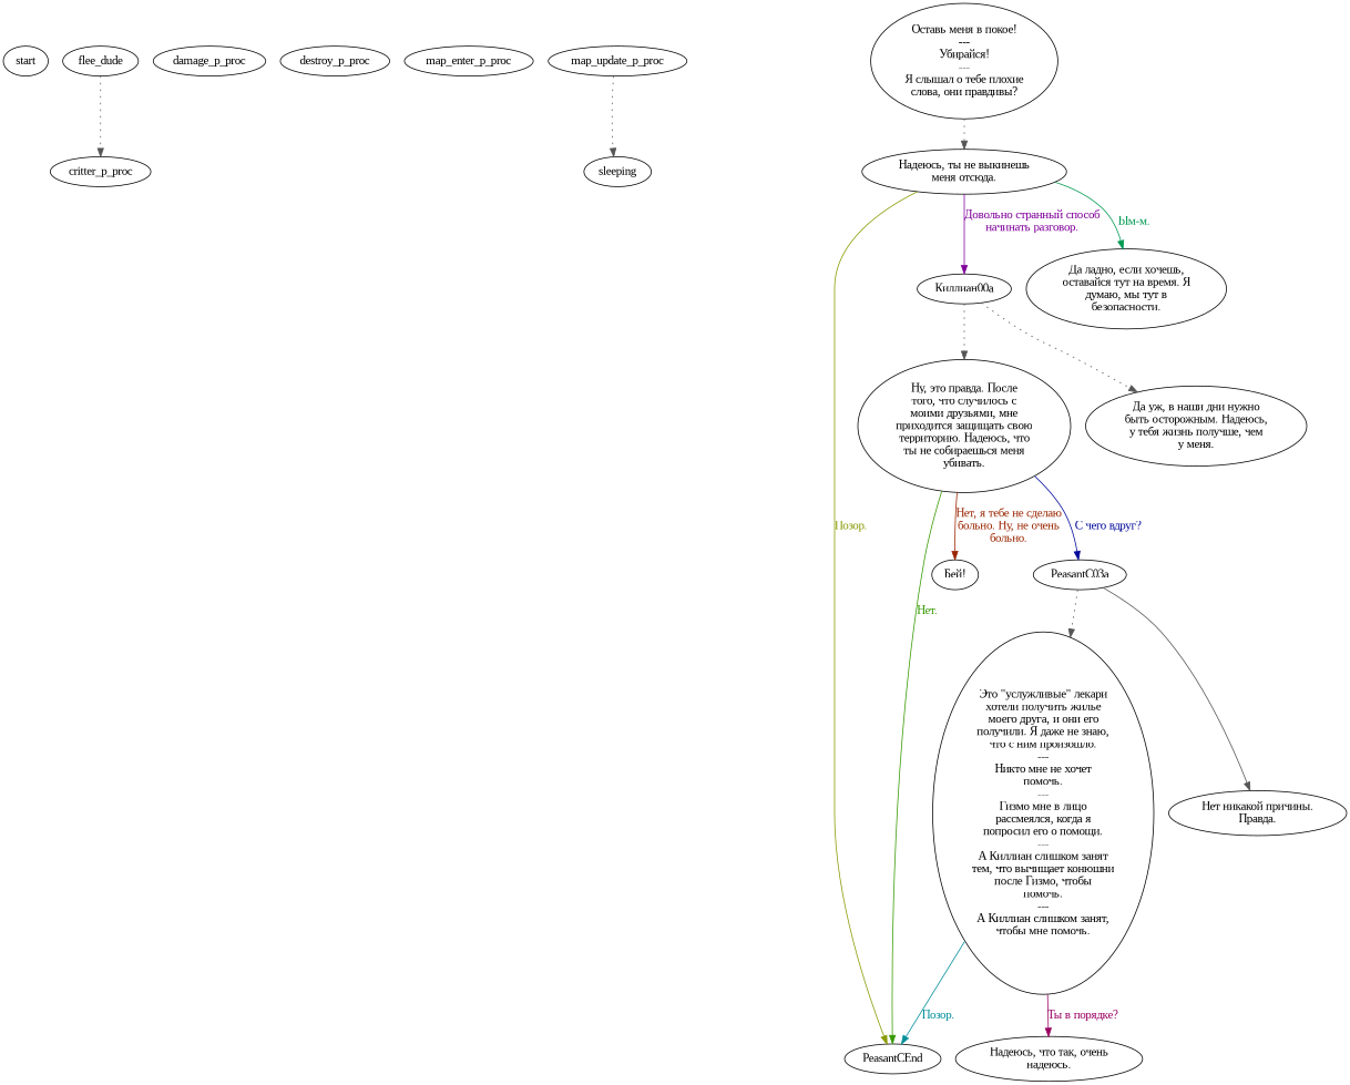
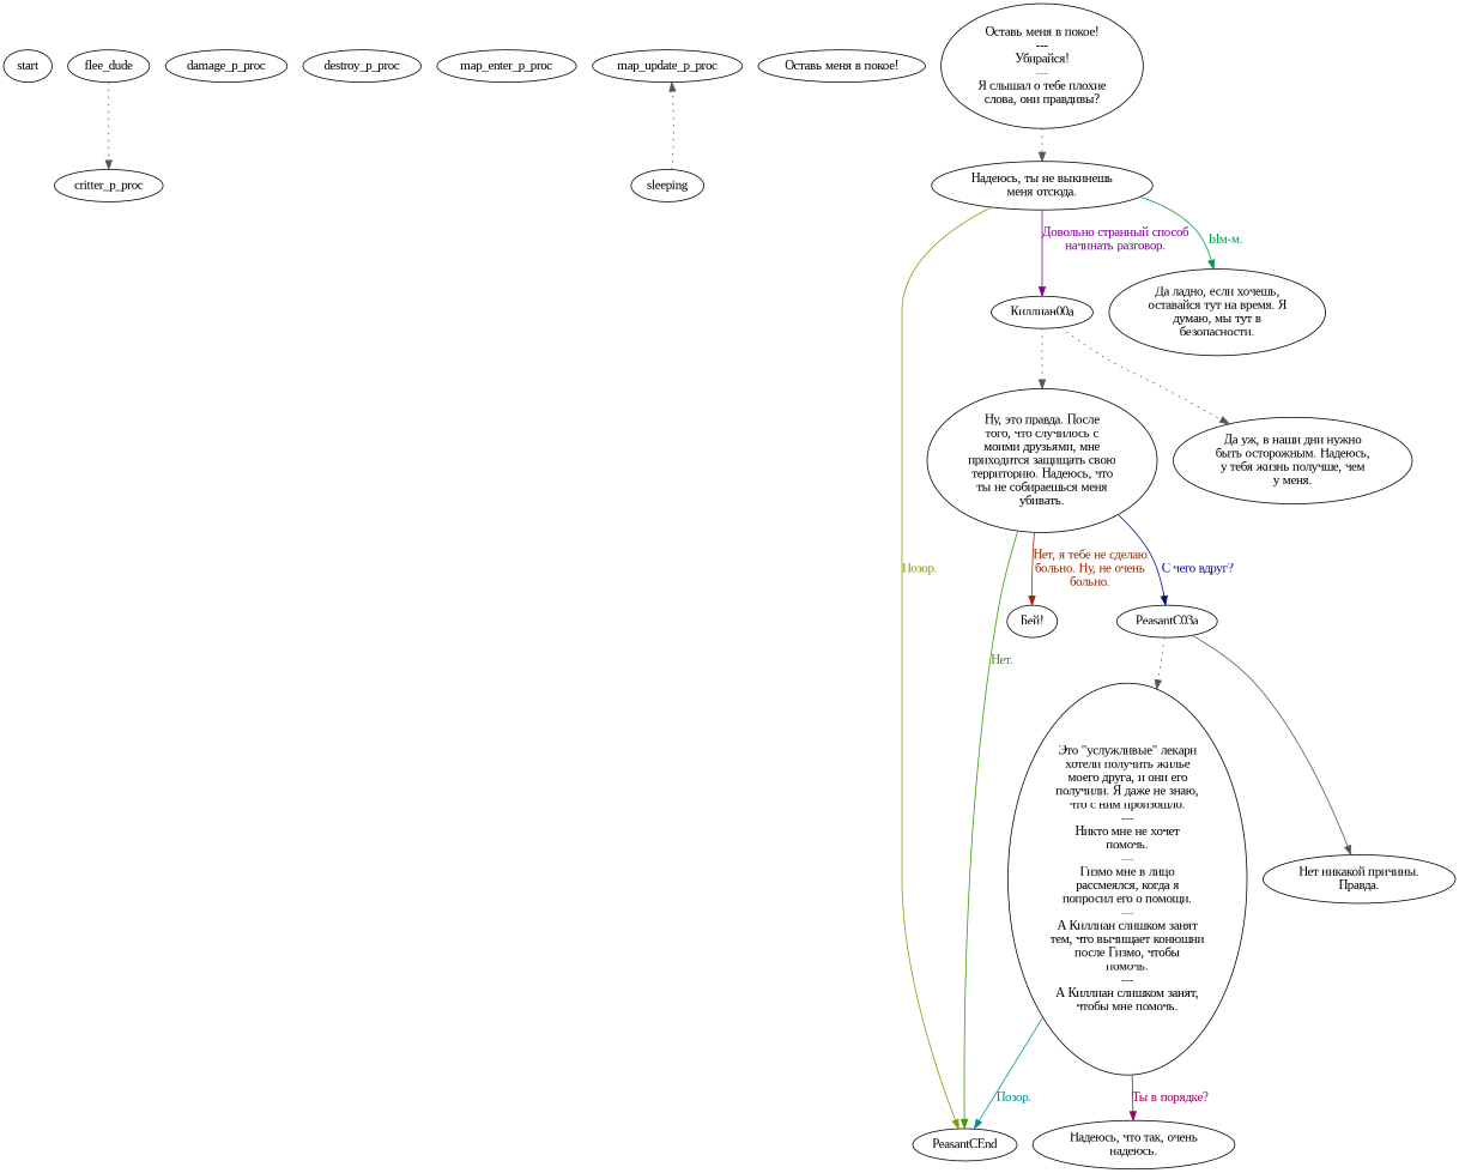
  digraph {
    fontname="Liberation Serif"
    node [color="#000000" fillcolor="#FFFFFF" fontname="Liberation Serif" style=filled]
    edge [color="#555555" fontname="Liberation Serif"]
    start
    flee_dude
    critter_p_proc
    damage_p_proc
    destroy_p_proc
    map_enter_p_proc
    map_update_p_proc
    sleeping
+   n9 [label="Оставь меня в покое!"]
    n10 [label="Оставь меня в покое!\n---\nУбирайся!\n---\nЯ слышал о тебе плохие\nслова, они правдивы?"]
    n11 [label="Надеюсь, ты не выкинешь\nменя отсюда."]
    PeasantCEnd
    n13 [label="Киллиан00a"]
    n14 [label="Да ладно, если хочешь,\nоставайся тут на время. Я\nдумаю, мы тут в\nбезопасности."]
    n15 [label="Ну, это правда. После\nтого, что случилось с\nмоими друзьями, мне\nприходится защищать свою\nтерриторию. Надеюсь, что\nты не собираешься меня\nубивать."]
    n16 [label="Да уж, в наши дни нужно\nбыть осторожным. Надеюсь,\nу тебя жизнь получше, чем\nу меня."]
    n17 [label="Бей!"]
    PeasantC03a
    n19 [label="Это \"услужливые\" лекари\nхотели получить жилье\nмоего друга, и они его\nполучили. Я даже не знаю,\nчто с ним произошло.\n---\nНикто мне не хочет\nпомочь.\n---\nГизмо мне в лицо\nрассмеялся, когда я\nпопросил его о помощи.\n---\nА Киллиан слишком занят\nтем, что вычищает конюшни\nпосле Гизмо, чтобы\nпомочь.\n---\nА Киллиан слишком занят,\nчтобы мне помочь."]
    n20 [label="Нет никакой причины.\nПравда."]
    n21 [label="Надеюсь, что так, очень\nнадеюсь."]
    flee_dude -> critter_p_proc [style=dotted]
-   map_update_p_proc -> sleeping [style=dotted]
+   sleeping -> map_update_p_proc [style=dotted]
    n10 -> n11 [style=dotted]
    n11 -> PeasantCEnd [color="#889900" fontcolor="#889900" label="Позор."]
    n11 -> n13 [color="#7E0099" fontcolor="#7E0099" label="Довольно странный способ\nначинать разговор."]
    n11 -> n14 [color="#009951" fontcolor="#009951" label="Ым-м."]
    n13 -> n15 [style=dotted]
    n13 -> n16 [style=dotted]
    n15 -> PeasantCEnd [color="#359900" fontcolor="#359900" label="Нет."]
    n15 -> n17 [color="#992400" fontcolor="#992400" label="Нет, я тебе не сделаю\nбольно. Ну, не очень\nбольно."]
    n15 -> PeasantC03a [color="#000899" fontcolor="#000899" label="С чего вдруг?"]
    PeasantC03a -> n19 [style=dotted]
    PeasantC03a -> n20 [style=solid]
    n19 -> PeasantCEnd [color="#008E99" fontcolor="#008E99" label="Позор."]
    n19 -> n21 [color="#990061" fontcolor="#990061" label="Ты в порядке?"]
  }
